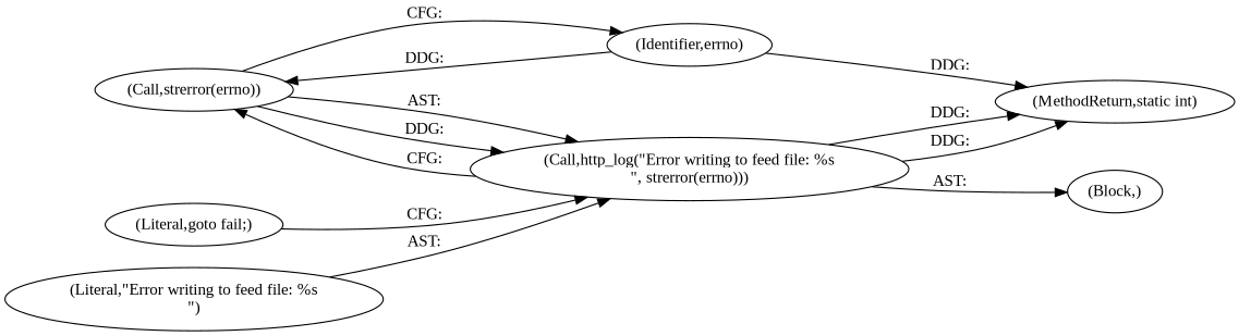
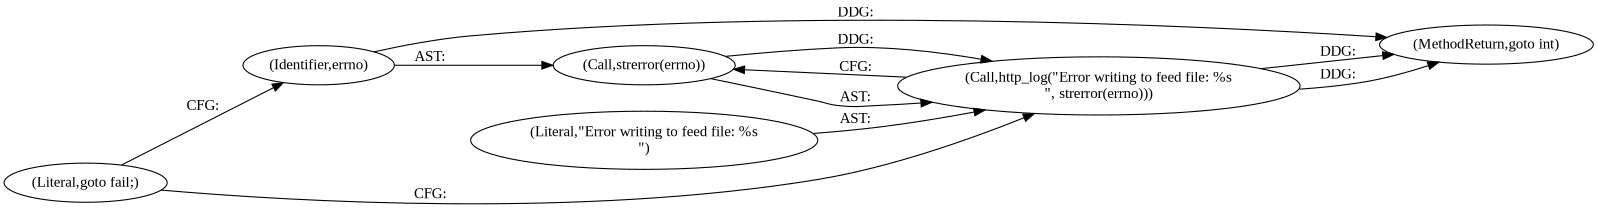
  digraph {
    fontname="Liberation Serif"
    rankdir=LR
    node [fontname="Liberation Serif"]
    edge [fontname="Liberation Serif"]
    n1 [label="(Call,strerror(errno))"]
    n2 [label="(Call,http_log(\"Error writing to feed file: %s\n\", strerror(errno)))"]
    n3 [label="(Identifier,errno)"]
-   n4 [label="(MethodReturn,static int)"]
-   n5 [label="(Block,)"]
+   n4 [label="(MethodReturn,goto int)"]
    n6 [label="(Literal,goto fail;)"]
    n7 [label="(Literal,\"Error writing to feed file: %s\n\")"]
    n1 -> n2 [label="AST: "]
    n1 -> n2 [label="DDG: "]
-   n1 -> n3 [label="CFG: "]
+   n6 -> n3 [label="CFG: "]
    n2 -> n1 [label="CFG: "]
    n2 -> n4 [label="DDG: "]
    n2 -> n4 [label="DDG: "]
-   n2 -> n5 [label="AST: "]
-   n3 -> n1 [label="DDG: "]
+   n3 -> n1 [label="AST: "]
    n3 -> n4 [label="DDG: "]
    n6 -> n2 [label="CFG: "]
    n7 -> n2 [label="AST: "]
  }
